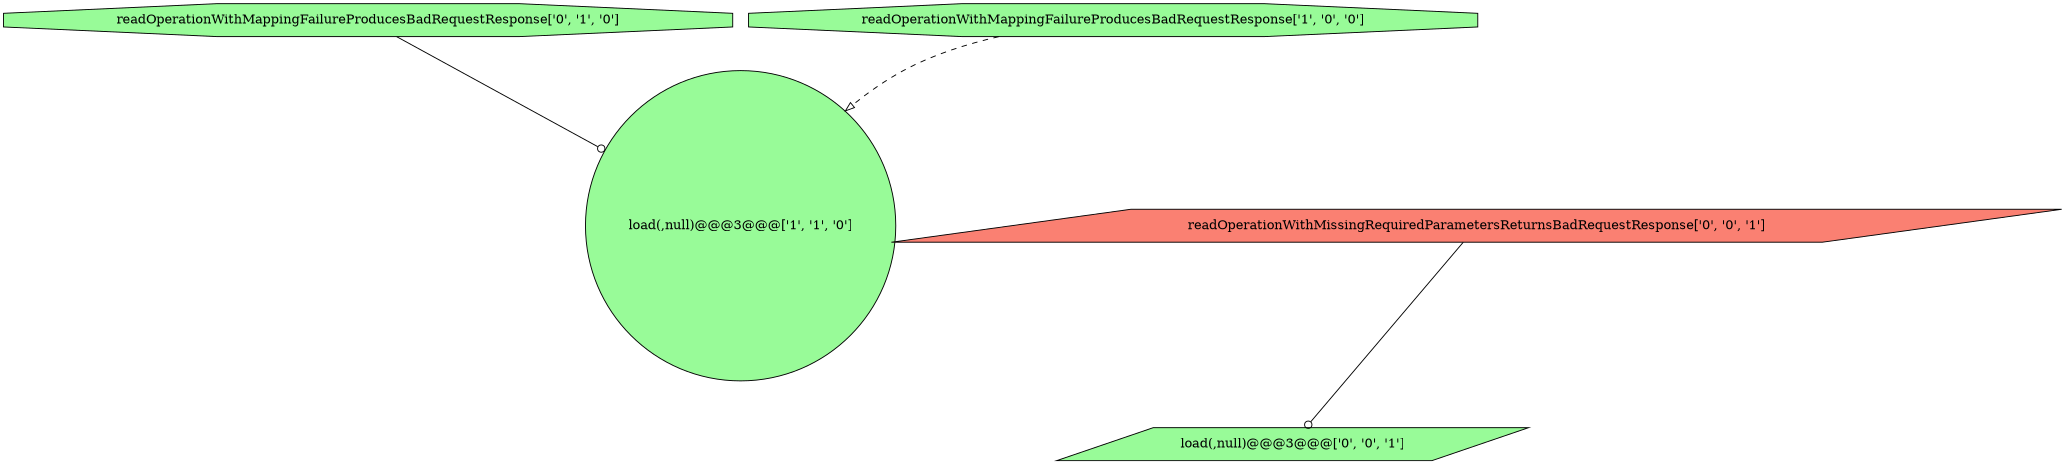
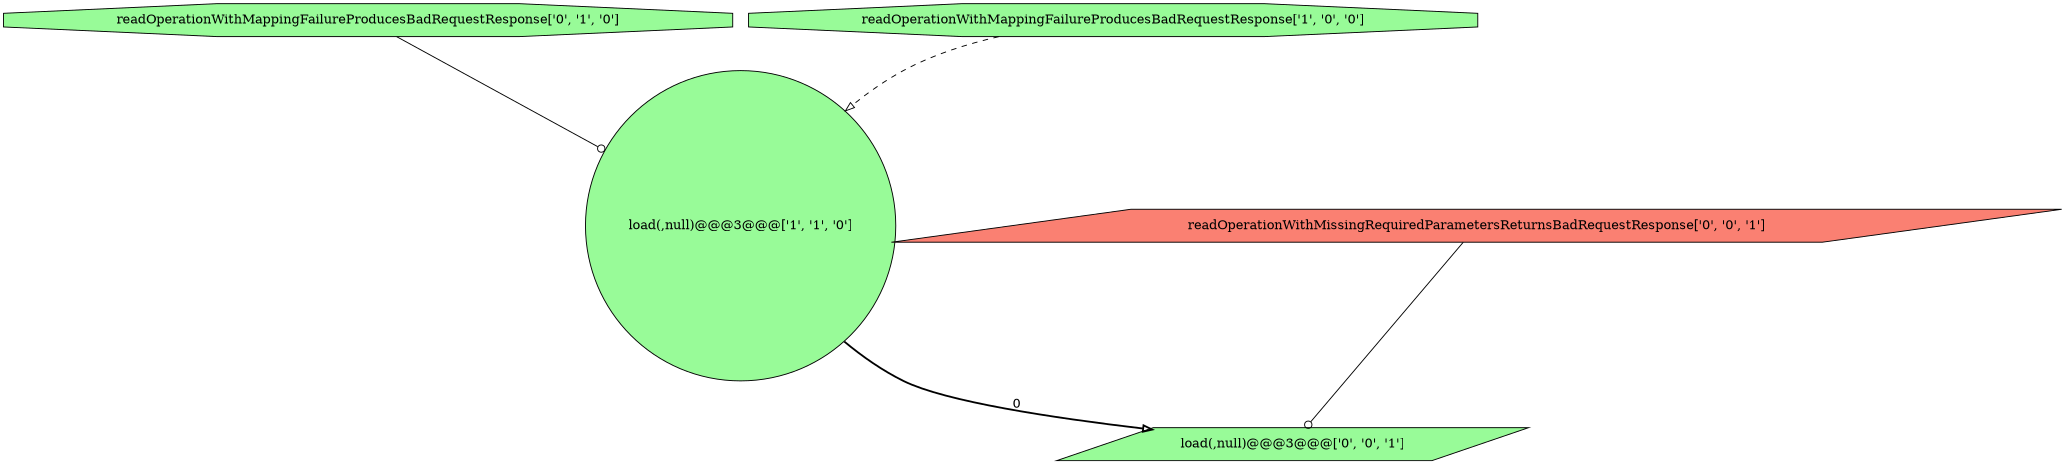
  digraph {
    node [fillcolor=palegreen shape=parallelogram style=filled]
    edge [style=solid arrowhead=odot]
    n1 [label="load(,null)@@@3@@@['0', '0', '1']"]
    n2 [label="readOperationWithMappingFailureProducesBadRequestResponse['0', '1', '0']" shape=octagon]
    n3 [label="load(,null)@@@3@@@['1', '1', '0']" shape=circle]
    n4 [label="readOperationWithMappingFailureProducesBadRequestResponse['1', '0', '0']" shape=octagon]
    n5 [fillcolor=salmon label="readOperationWithMissingRequiredParametersReturnsBadRequestResponse['0', '0', '1']"]
    n2 -> n3
+   n3 -> n1 [label=0 style=bold arrowhead=onormal]
    n4 -> n3 [style=dashed arrowhead=onormal]
    n5 -> n1
  }
